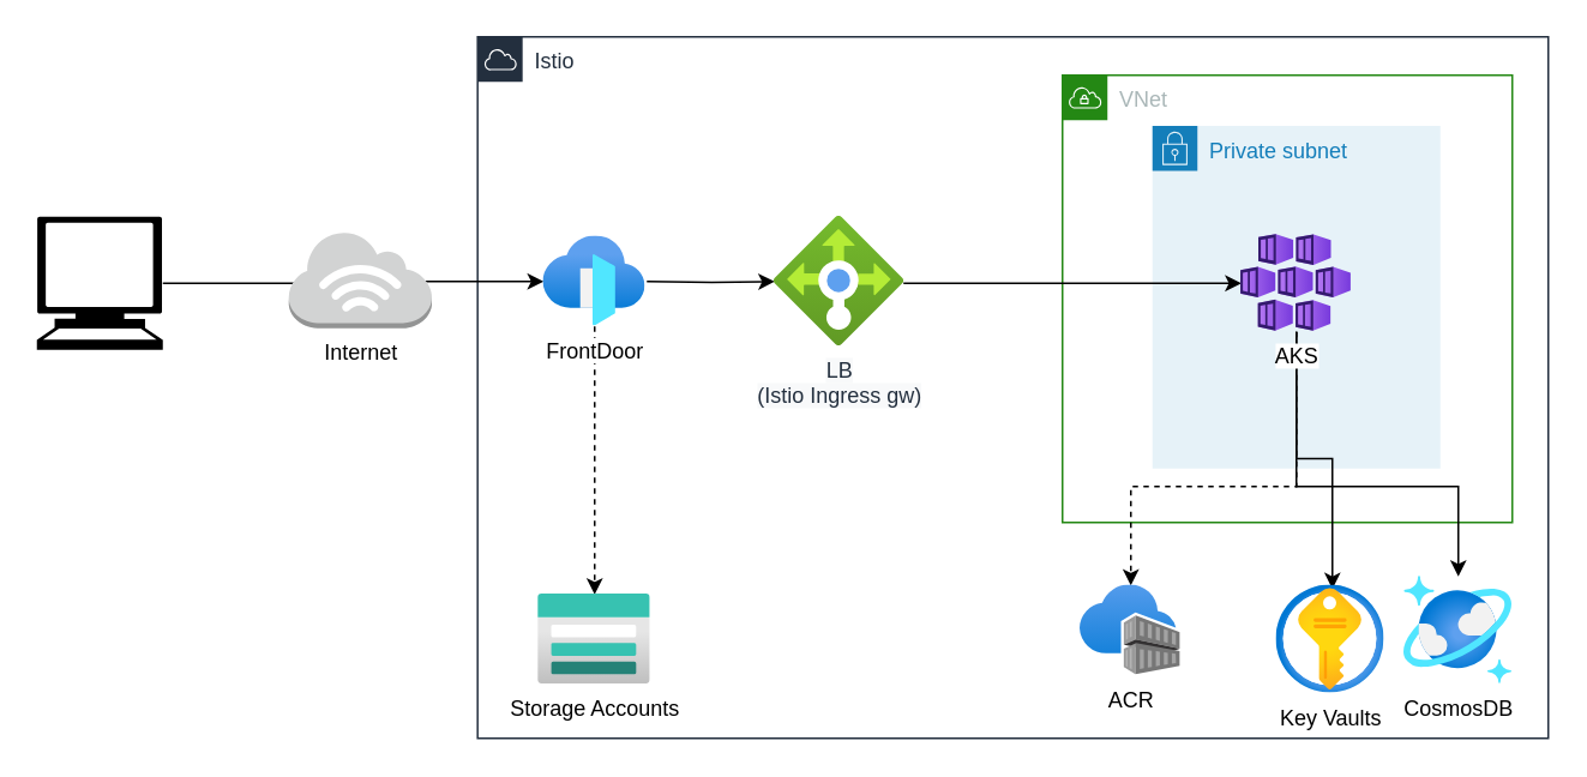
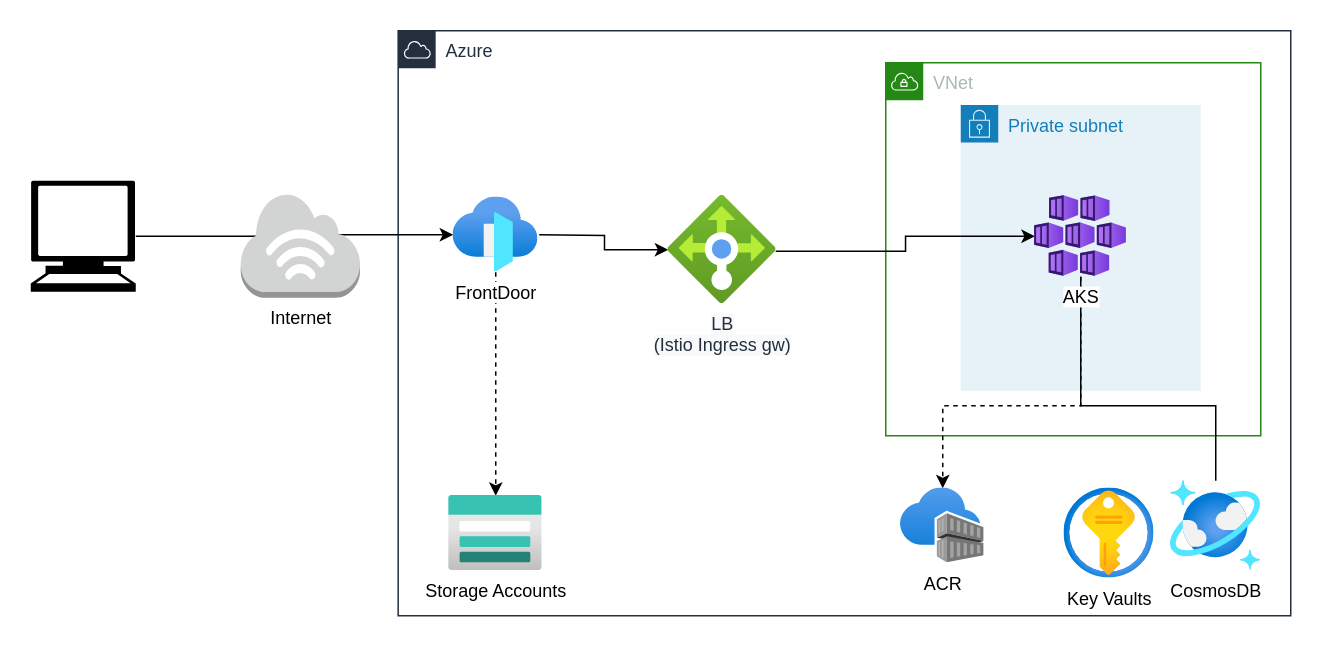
  <mxCell id="0" />
  <mxCell id="1" parent="0" />
- <mxCell id="2" value="Istio" style="points=[[0,0],[0.25,0],[0.5,0],[0.75,0],[1,0],[1,0.25],[1,0.5],[1,0.75],[1,1],[0.75,1],[0.5,1],[0.25,1],[0,1],[0,0.75],[0,0.5],[0,0.25]];outlineConnect=0;gradientColor=none;html=1;whiteSpace=wrap;fontSize=12;fontStyle=0;shape=mxgraph.aws4.group;grIcon=mxgraph.aws4.group_aws_cloud;strokeColor=#232F3E;fillColor=none;verticalAlign=top;align=left;spacingLeft=30;fontColor=#232F3E;dashed=0;" vertex="1" parent="1"><mxGeometry x="264.95" y="20" width="595.05" height="390" as="geometry" /></mxCell>
+ <mxCell id="2" value="Azure" style="points=[[0,0],[0.25,0],[0.5,0],[0.75,0],[1,0],[1,0.25],[1,0.5],[1,0.75],[1,1],[0.75,1],[0.5,1],[0.25,1],[0,1],[0,0.75],[0,0.5],[0,0.25]];outlineConnect=0;gradientColor=none;html=1;whiteSpace=wrap;fontSize=12;fontStyle=0;shape=mxgraph.aws4.group;grIcon=mxgraph.aws4.group_aws_cloud;strokeColor=#232F3E;fillColor=none;verticalAlign=top;align=left;spacingLeft=30;fontColor=#232F3E;dashed=0;" vertex="1" parent="1"><mxGeometry x="264.95" y="20" width="595.05" height="390" as="geometry" /></mxCell>
  <mxCell id="3" value="VNet" style="points=[[0,0],[0.25,0],[0.5,0],[0.75,0],[1,0],[1,0.25],[1,0.5],[1,0.75],[1,1],[0.75,1],[0.5,1],[0.25,1],[0,1],[0,0.75],[0,0.5],[0,0.25]];outlineConnect=0;gradientColor=none;html=1;whiteSpace=wrap;fontSize=12;fontStyle=0;shape=mxgraph.aws4.group;grIcon=mxgraph.aws4.group_vpc;strokeColor=#248814;fillColor=none;verticalAlign=top;align=left;spacingLeft=30;fontColor=#AAB7B8;dashed=0;" parent="1" vertex="1"><mxGeometry x="590" y="41.37" width="250" height="248.63" as="geometry" /></mxCell>
  <mxCell id="4" style="edgeStyle=orthogonalEdgeStyle;rounded=0;orthogonalLoop=1;jettySize=auto;html=1;" parent="1" target="20" edge="1"><mxGeometry relative="1" as="geometry"><mxPoint x="359" y="156" as="sourcePoint" /><mxPoint x="509.39" y="156" as="targetPoint" /></mxGeometry></mxCell>
  <mxCell id="5" value="Private subnet" style="points=[[0,0],[0.25,0],[0.5,0],[0.75,0],[1,0],[1,0.25],[1,0.5],[1,0.75],[1,1],[0.75,1],[0.5,1],[0.25,1],[0,1],[0,0.75],[0,0.5],[0,0.25]];outlineConnect=0;gradientColor=none;html=1;whiteSpace=wrap;fontSize=12;fontStyle=0;shape=mxgraph.aws4.group;grIcon=mxgraph.aws4.group_security_group;grStroke=0;strokeColor=#147EBA;fillColor=#E6F2F8;verticalAlign=top;align=left;spacingLeft=30;fontColor=#147EBA;dashed=0;" parent="1" vertex="1"><mxGeometry x="640" y="69.5" width="160" height="190.5" as="geometry" /></mxCell>
  <mxCell id="6" style="edgeStyle=orthogonalEdgeStyle;rounded=0;orthogonalLoop=1;jettySize=auto;html=1;exitX=0.995;exitY=0.514;exitDx=0;exitDy=0;exitPerimeter=0;" parent="1" source="20" target="13" edge="1"><mxGeometry relative="1" as="geometry"><mxPoint x="580" y="170" as="sourcePoint" /><mxPoint x="690" y="156" as="targetPoint" /></mxGeometry></mxCell>
  <mxCell id="7" style="edgeStyle=orthogonalEdgeStyle;rounded=0;orthogonalLoop=1;jettySize=auto;html=1;" parent="1" source="8" target="15" edge="1"><mxGeometry relative="1" as="geometry"><mxPoint x="310" y="157" as="targetPoint" /></mxGeometry></mxCell>
  <mxCell id="8" value="" style="shape=mxgraph.signs.tech.computer;html=1;pointerEvents=1;fillColor=#000000;strokeColor=none;verticalLabelPosition=bottom;verticalAlign=top;align=center;" parent="1" vertex="1"><mxGeometry x="20" y="120" width="70" height="74" as="geometry" /></mxCell>
- <mxCell id="9" value="Internet" style="outlineConnect=0;dashed=0;verticalLabelPosition=bottom;verticalAlign=top;align=center;html=1;shape=mxgraph.aws3.internet_3;fillColor=#D2D3D3;gradientColor=none;" parent="1" vertex="1"><mxGeometry x="160" y="128" width="79.5" height="54" as="geometry" /></mxCell>
+ <mxCell id="9" value="Internet" style="outlineConnect=0;dashed=0;verticalLabelPosition=bottom;verticalAlign=top;align=center;html=1;shape=mxgraph.aws3.internet_3;fillColor=#D2D3D3;gradientColor=none;" parent="1" vertex="1"><mxGeometry x="160" y="128" width="79.5" height="70" as="geometry" /></mxCell>
  <mxCell id="10" style="edgeStyle=orthogonalEdgeStyle;rounded=0;orthogonalLoop=1;jettySize=auto;html=1;dashed=1;" edge="1" parent="1" source="13" target="19"><mxGeometry relative="1" as="geometry"><Array as="points"><mxPoint x="720" y="270" /><mxPoint x="628" y="270" /></Array></mxGeometry></mxCell>
- <mxCell id="11" style="edgeStyle=orthogonalEdgeStyle;rounded=0;orthogonalLoop=1;jettySize=auto;html=1;entryX=0.517;entryY=0.033;entryDx=0;entryDy=0;entryPerimeter=0;" edge="1" parent="1" source="13" target="17"><mxGeometry relative="1" as="geometry" /></mxCell>
- <mxCell id="12" style="edgeStyle=orthogonalEdgeStyle;rounded=0;orthogonalLoop=1;jettySize=auto;html=1;" edge="1" parent="1" source="13" target="18"><mxGeometry relative="1" as="geometry"><Array as="points"><mxPoint x="720" y="270" /><mxPoint x="810" y="270" /></Array></mxGeometry></mxCell>
+ <mxCell id="12" style="edgeStyle=orthogonalEdgeStyle;rounded=0;orthogonalLoop=1;jettySize=auto;html=1;endArrow=none;" edge="1" parent="1" source="13" target="18"><mxGeometry relative="1" as="geometry"><Array as="points"><mxPoint x="720" y="270" /><mxPoint x="810" y="270" /></Array></mxGeometry></mxCell>
  <mxCell id="13" value="AKS" style="aspect=fixed;html=1;points=[];align=center;image;fontSize=12;image=img/lib/azure2/containers/Kubernetes_Services.svg;" vertex="1" parent="1"><mxGeometry x="689.4" y="130" width="61.2" height="54" as="geometry" /></mxCell>
  <mxCell id="14" style="edgeStyle=orthogonalEdgeStyle;rounded=0;orthogonalLoop=1;jettySize=auto;html=1;dashed=1;" edge="1" parent="1" source="15" target="16"><mxGeometry relative="1" as="geometry" /></mxCell>
  <mxCell id="15" value="FrontDoor" style="aspect=fixed;html=1;points=[];align=center;image;fontSize=12;image=img/lib/azure2/networking/Front_Doors.svg;" vertex="1" parent="1"><mxGeometry x="301.61" y="131" width="56.67" height="50" as="geometry" /></mxCell>
  <mxCell id="16" value="Storage Accounts" style="aspect=fixed;html=1;points=[];align=center;image;fontSize=12;image=img/lib/azure2/storage/Storage_Accounts.svg;" vertex="1" parent="1"><mxGeometry x="298.7" y="330" width="62.5" height="50" as="geometry" /></mxCell>
  <mxCell id="17" value="Key Vaults" style="aspect=fixed;html=1;points=[];align=center;image;fontSize=12;image=img/lib/azure2/security/Key_Vaults.svg;" vertex="1" parent="1"><mxGeometry x="709" y="325" width="60" height="60" as="geometry" /></mxCell>
  <mxCell id="18" value="CosmosDB" style="aspect=fixed;html=1;points=[];align=center;image;fontSize=12;image=img/lib/azure2/databases/Azure_Cosmos_DB.svg;" vertex="1" parent="1"><mxGeometry x="780" y="320" width="60" height="60" as="geometry" /></mxCell>
  <mxCell id="19" value="ACR" style="aspect=fixed;html=1;points=[];align=center;image;fontSize=12;image=img/lib/azure2/containers/Container_Registries.svg;" vertex="1" parent="1"><mxGeometry x="600" y="325" width="55.74" height="50" as="geometry" /></mxCell>
- <mxCell id="20" value="&lt;span style=&quot;color: rgb(35 , 47 , 62) ; background-color: rgb(248 , 249 , 250)&quot;&gt;LB&lt;/span&gt;&lt;br style=&quot;color: rgb(35 , 47 , 62) ; background-color: rgb(248 , 249 , 250)&quot;&gt;&lt;span style=&quot;color: rgb(35 , 47 , 62) ; background-color: rgb(248 , 249 , 250)&quot;&gt;(Istio Ingress gw)&lt;/span&gt;" style="aspect=fixed;html=1;points=[];align=center;image;fontSize=12;image=img/lib/azure2/networking/Load_Balancers.svg;" vertex="1" parent="1"><mxGeometry x="430" y="120" width="72" height="72" as="geometry" /></mxCell>
+ <mxCell id="20" value="&lt;span style=&quot;color: rgb(35 , 47 , 62) ; background-color: rgb(248 , 249 , 250)&quot;&gt;LB&lt;/span&gt;&lt;br style=&quot;color: rgb(35 , 47 , 62) ; background-color: rgb(248 , 249 , 250)&quot;&gt;&lt;span style=&quot;color: rgb(35 , 47 , 62) ; background-color: rgb(248 , 249 , 250)&quot;&gt;(Istio Ingress gw)&lt;/span&gt;" style="aspect=fixed;html=1;points=[];align=center;image;fontSize=12;image=img/lib/azure2/networking/Load_Balancers.svg;" vertex="1" parent="1"><mxGeometry x="445" y="130" width="72" height="72" as="geometry" /></mxCell>
